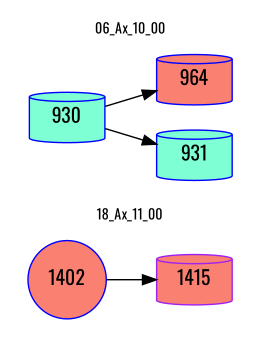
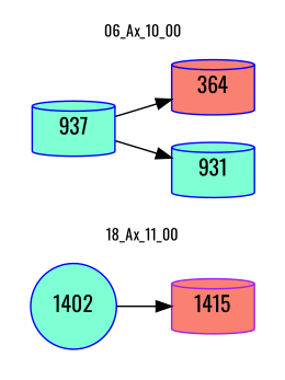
  digraph {
    fontname=Oswald
    rankdir=LR
    node [color=blue fillcolor=aquamarine fontname=Oswald shape=cylinder style=filled]
    edge [color=black fontname=Oswald]
-   n1 [fillcolor=salmon label=1402 shape=circle]
+   n1 [label=1402 shape=circle]
    n2 [color=purple fillcolor=salmon label=1415]
-   n3 [label=930]
+   n3 [label=937]
    n4 [label=931]
-   n5 [fillcolor=salmon label=964]
+   n5 [fillcolor=salmon label=364]
    subgraph cluster_1 {
      color=white
      fontsize=10
      label="18_Ax_11_00"
      n1
      n2
    }
    subgraph cluster_2 {
      color=white
      fontsize=10
      label="06_Ax_10_00"
      n3
      n4
      n5
    }
    n1 -> n2
    n3 -> n4
    n3 -> n5
  }
